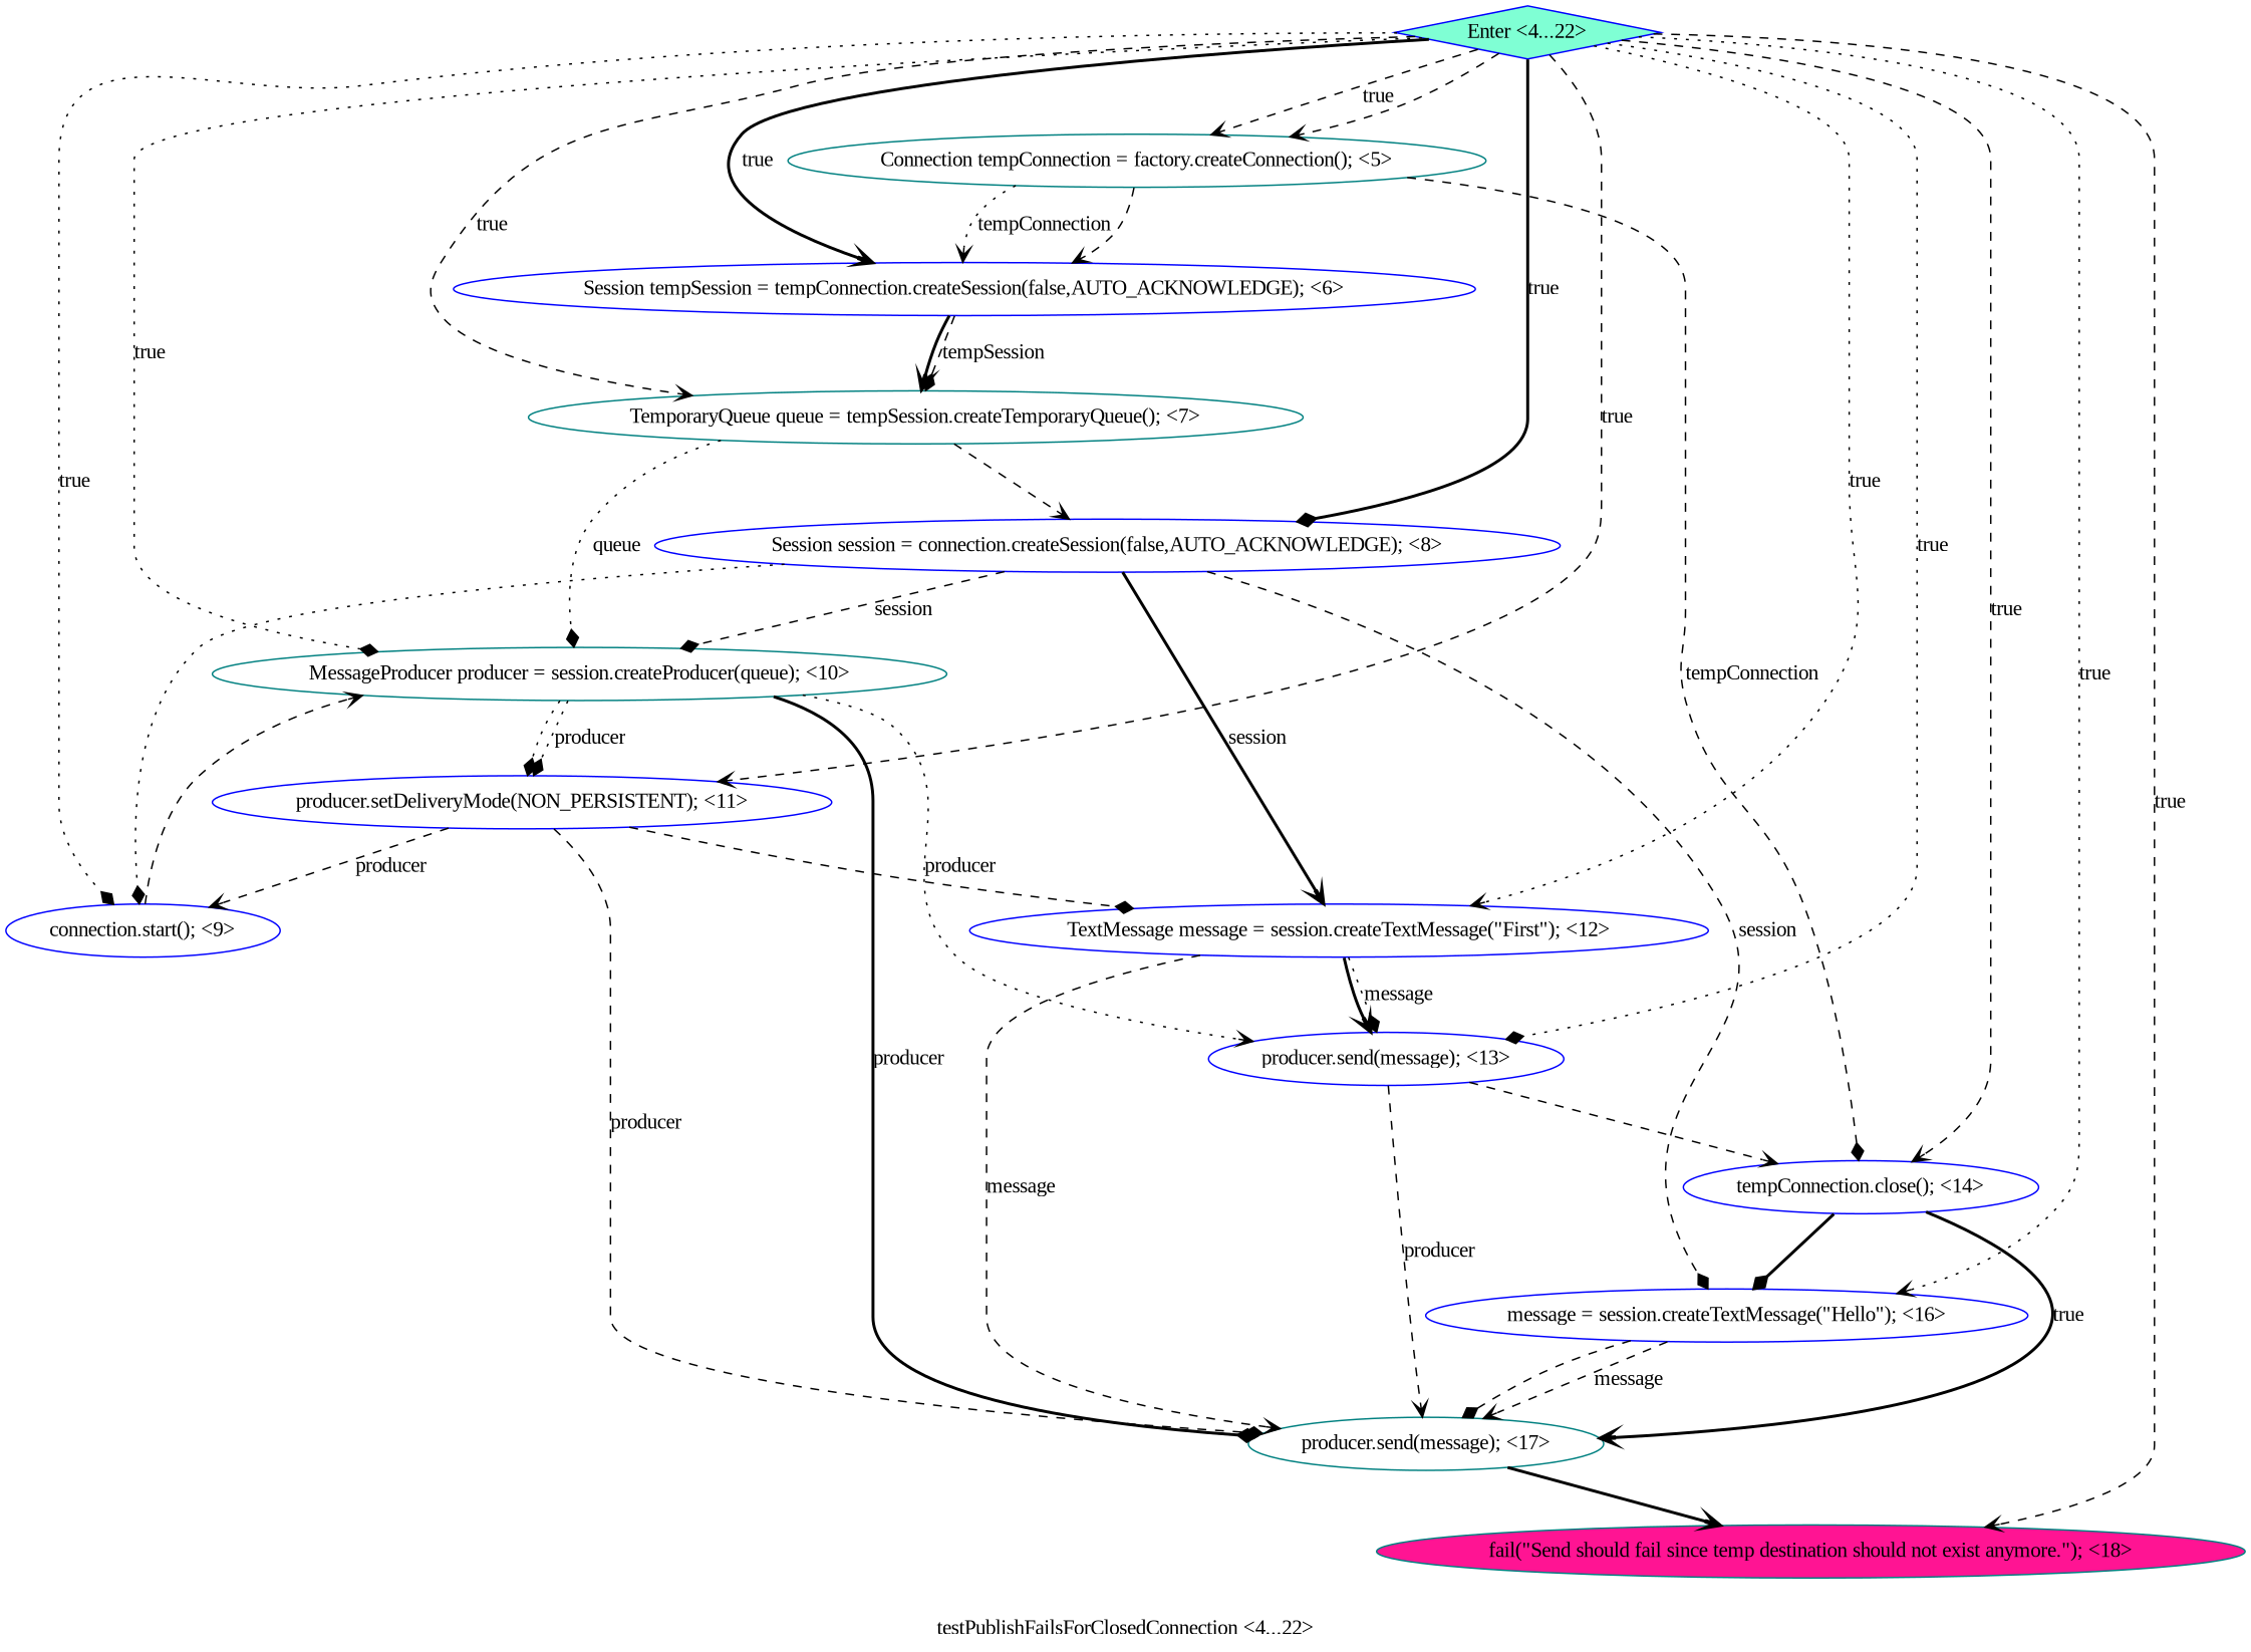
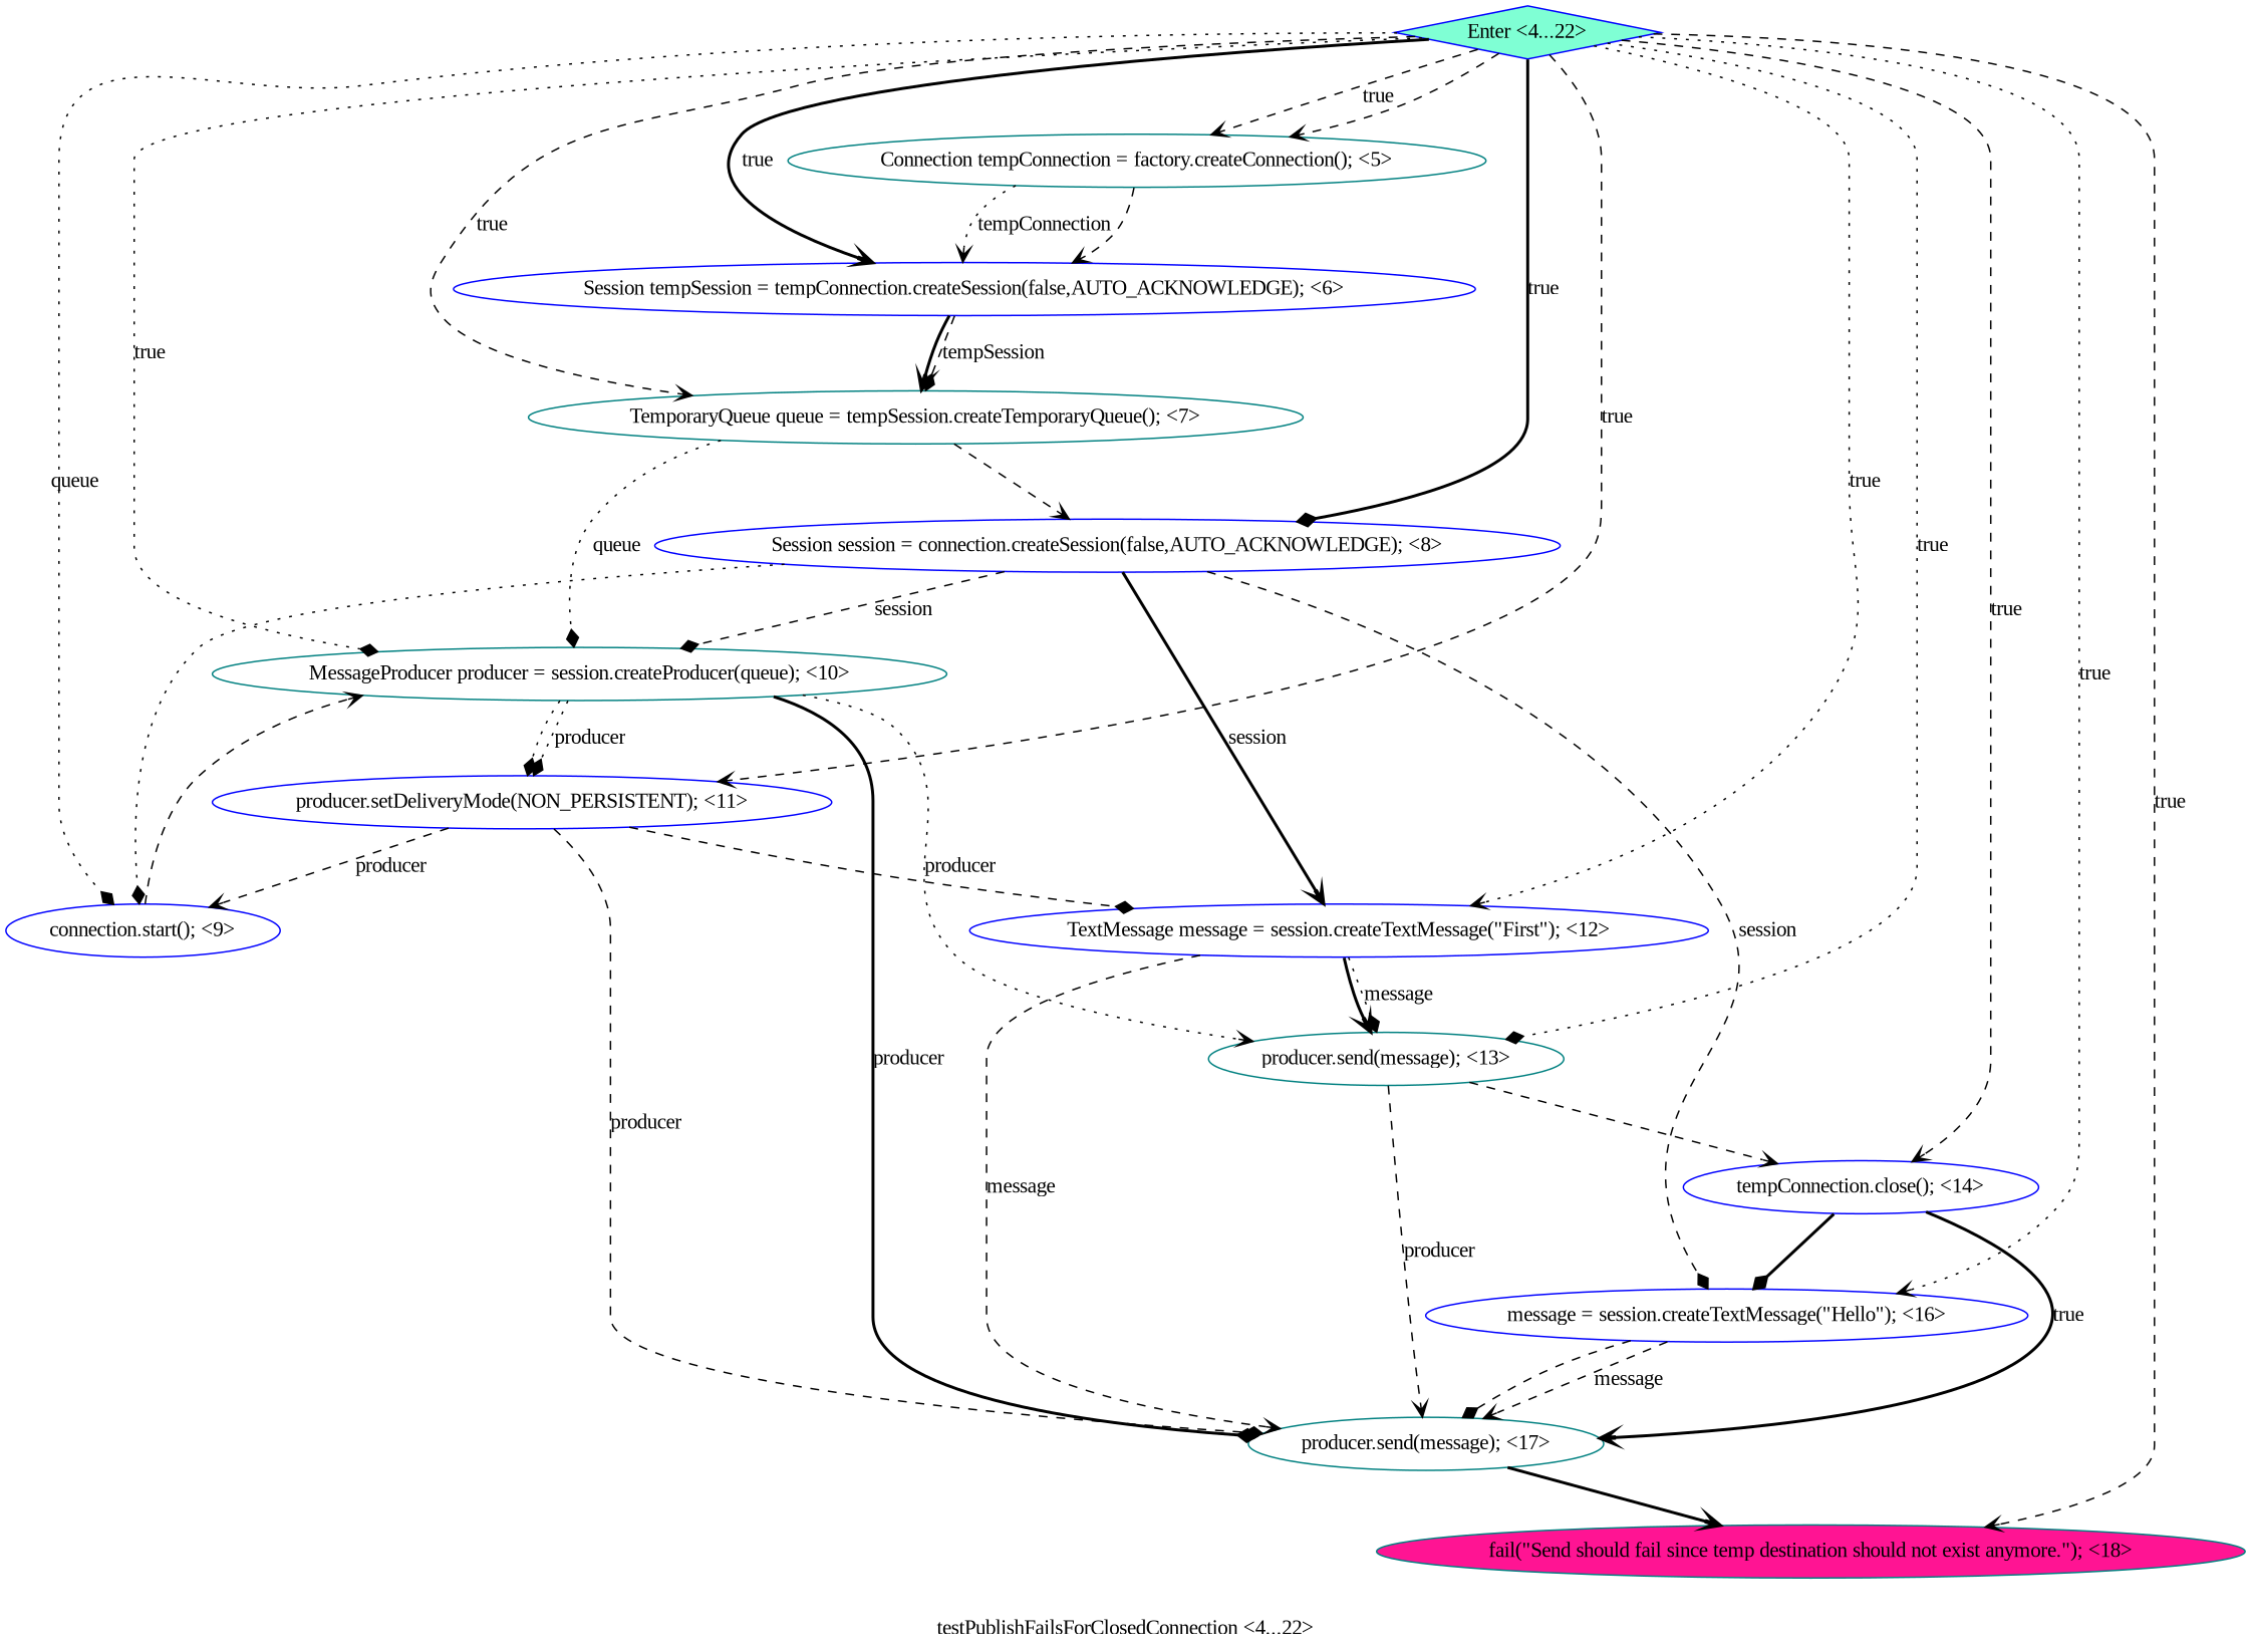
  digraph {
    fontname="Liberation Serif"
    label="testPublishFailsForClosedConnection <4...22>"
    node [color=blue fillcolor=white fontname="Liberation Serif" shape=ellipse style=filled]
    edge [arrowhead=vee fontname="Liberation Serif" style=dashed]
    n1 [color=teal label="Connection tempConnection = factory.createConnection(); <5>"]
    n2 [label="Session tempSession = tempConnection.createSession(false,AUTO_ACKNOWLEDGE); <6>"]
    n3 [label="tempConnection.close(); <14>"]
    n4 [color=teal label="TemporaryQueue queue = tempSession.createTemporaryQueue(); <7>"]
    n5 [color=teal label="producer.send(message); <17>"]
    n6 [label="message = session.createTextMessage(\"Hello\"); <16>"]
    n7 [color=teal label="MessageProducer producer = session.createProducer(queue); <10>"]
    n8 [label="Session session = connection.createSession(false,AUTO_ACKNOWLEDGE); <8>"]
-   n9 [label="producer.send(message); <13>"]
+   n9 [color=teal label="producer.send(message); <13>"]
    n10 [label="producer.setDeliveryMode(NON_PERSISTENT); <11>"]
    n11 [label="TextMessage message = session.createTextMessage(\"First\"); <12>"]
    n12 [label="connection.start(); <9>"]
    n13 [color=teal fillcolor=deeppink label="fail(\"Send should fail since temp destination should not exist anymore.\"); <18>"]
    n14 [fillcolor=aquamarine label="Enter <4...22>" shape=diamond]
    n1 -> n2 [label=tempConnection style=dotted]
    n1 -> n2
-   n1 -> n3 [arrowhead=diamond label=tempConnection]
    n2 -> n4 [arrowhead=diamond label=tempSession]
    n2 -> n4 [style=bold]
    n3 -> n5 [label=true style=bold]
    n3 -> n6 [arrowhead=diamond style=bold]
    n4 -> n7 [arrowhead=diamond label=queue style=dotted]
    n4 -> n8
    n5 -> n13 [style=bold]
    n6 -> n5 [label=message]
    n6 -> n5 [arrowhead=diamond]
    n7 -> n5 [arrowhead=diamond label=producer style=bold]
    n7 -> n9 [label=producer style=dotted]
    n7 -> n10 [arrowhead=diamond label=producer style=dotted]
    n7 -> n10 [arrowhead=diamond style=dotted]
    n8 -> n6 [arrowhead=diamond label=session]
    n8 -> n7 [arrowhead=diamond label=session]
    n8 -> n11 [label=session style=bold]
    n8 -> n12 [arrowhead=diamond style=dotted]
    n9 -> n3
    n9 -> n5 [label=producer]
    n10 -> n5 [arrowhead=diamond label=producer]
    n10 -> n11 [arrowhead=diamond]
    n10 -> n12 [label=producer]
    n11 -> n5 [label=message]
    n11 -> n9 [arrowhead=diamond label=message style=dotted]
    n11 -> n9 [style=bold]
    n12 -> n7
    n14 -> n1 [label=true]
    n14 -> n1
    n14 -> n2 [label=true style=bold]
    n14 -> n3 [label=true]
    n14 -> n4 [label=true]
    n14 -> n6 [label=true style=dotted]
    n14 -> n7 [arrowhead=diamond label=true style=dotted]
    n14 -> n8 [arrowhead=diamond label=true style=bold]
    n14 -> n9 [arrowhead=diamond label=true style=dotted]
    n14 -> n10 [label=true]
    n14 -> n11 [label=true style=dotted]
-   n14 -> n12 [arrowhead=diamond label=true style=dotted]
+   n14 -> n12 [arrowhead=diamond label=queue style=dotted]
    n14 -> n13 [label=true]
  }
